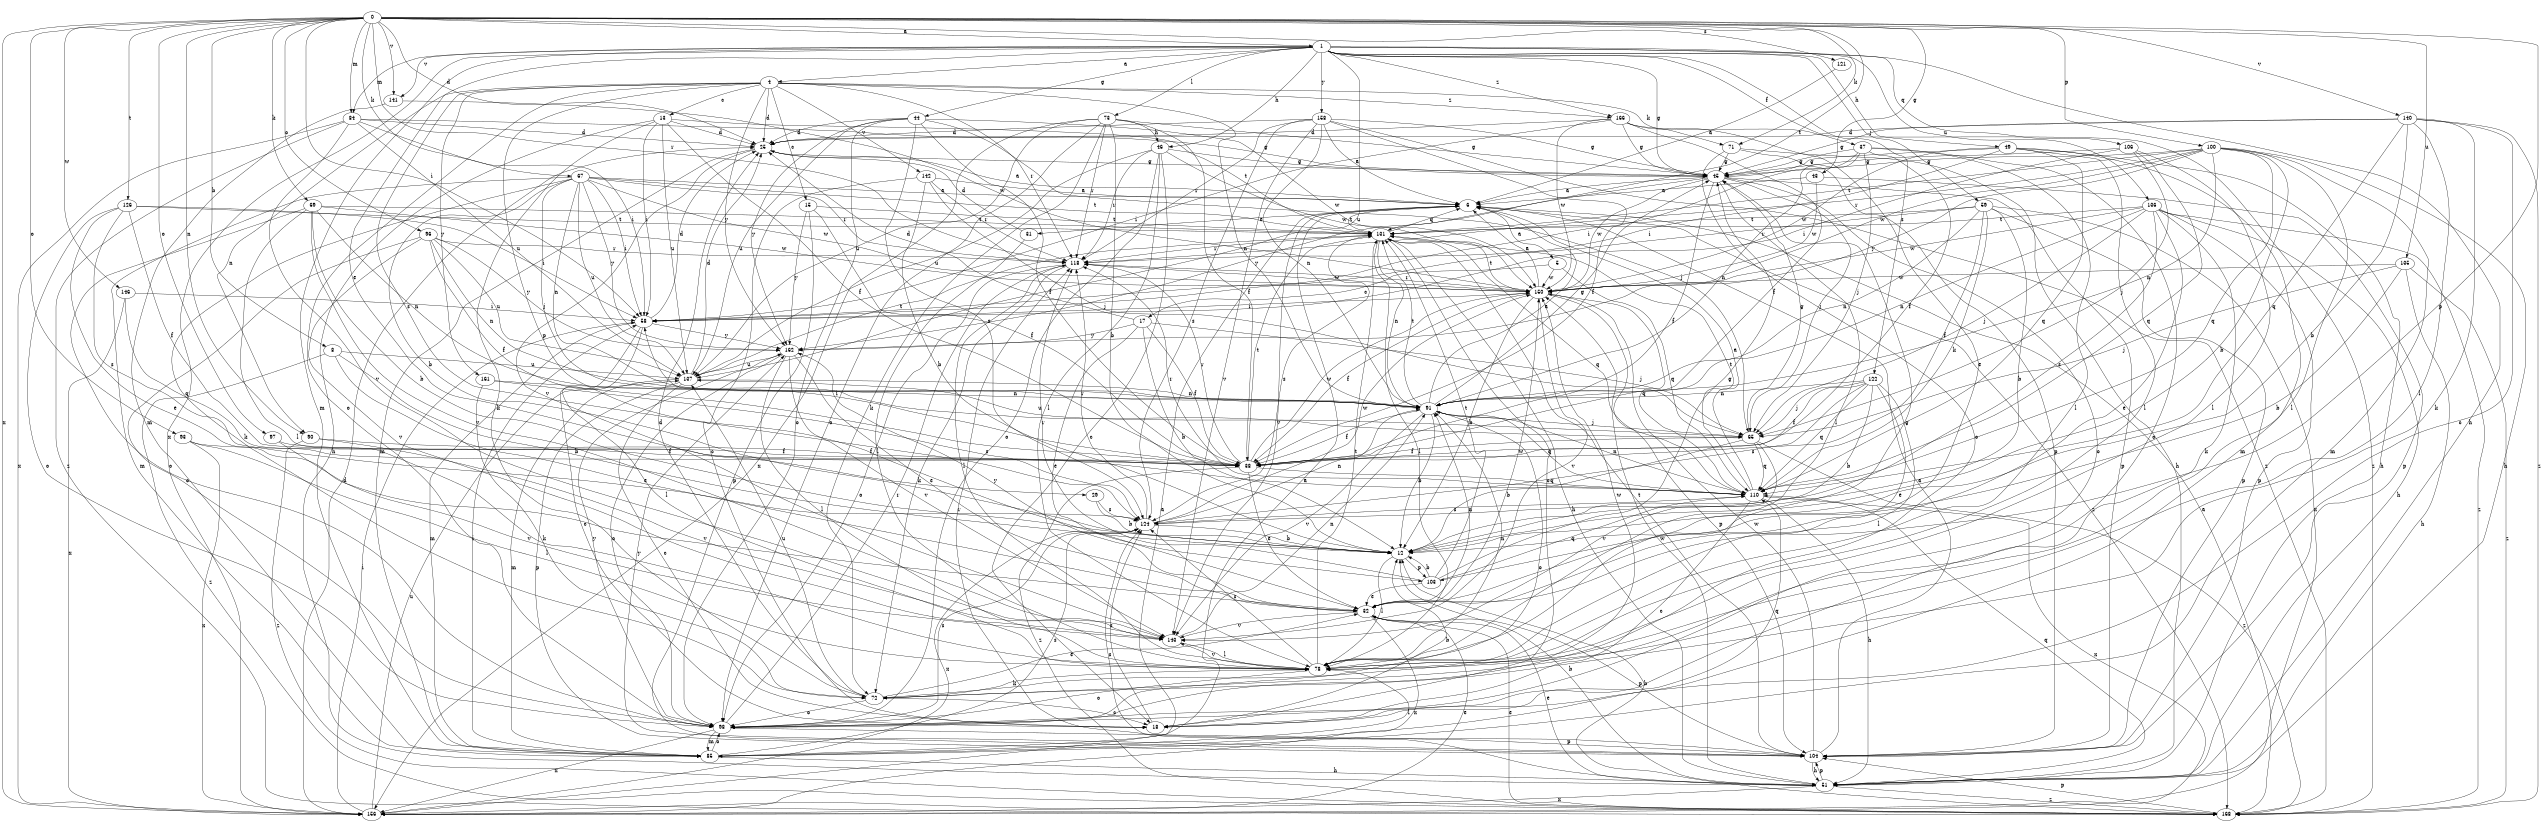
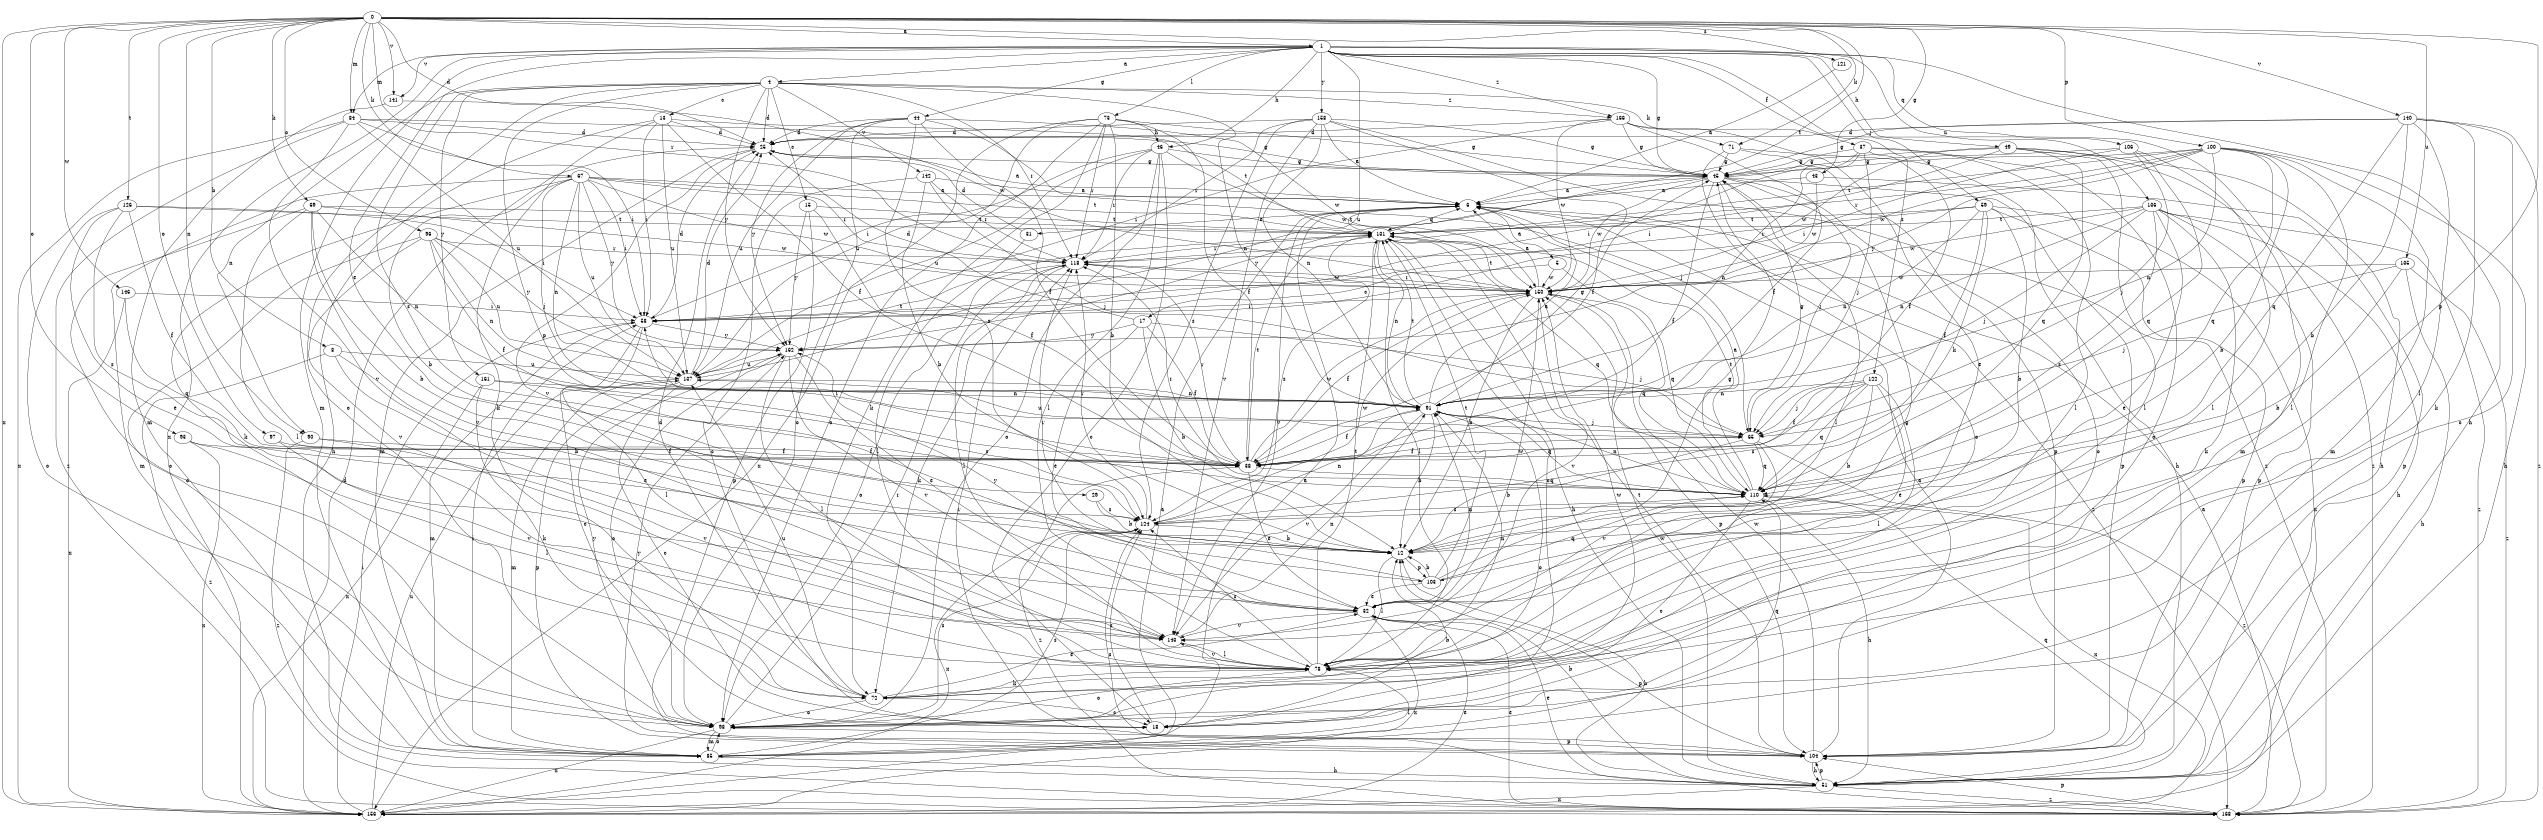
  strict digraph {
    0
    1
    8
    25
    43
    58
    67
    69
    71
    84
    90
    93
    96
    97
    100
    103
    118
    121
    126
    131
    135
    140
    141
    146
    156
    46
    4
    29
    37
    44
    45
    49
    51
    59
    73
    85
    106
    122
    136
    137
    158
    166
    168
    12
    32
    6
    143
    150
    104
    98
    78
    18
    162
    91
    72
    65
    38
    110
    124
    13
    15
    142
    161
    5
    17
    31
    0 -> 1 [label=a]
    0 -> 8 [label=b]
    0 -> 25 [label=d]
    0 -> 43 [label=g]
-   0 -> 58 [label=i]
+   46 -> 58 [label=i]
    0 -> 67 [label=k]
    0 -> 69 [label=k]
    0 -> 71 [label=k]
    0 -> 84 [label=m]
    0 -> 90 [label=n]
    0 -> 93 [label=o]
    0 -> 96 [label=o]
    0 -> 97 [label=o]
    0 -> 100 [label=p]
    0 -> 103 [label=p]
    0 -> 118 [label=r]
    0 -> 121 [label=s]
    0 -> 126 [label=t]
    0 -> 131 [label=t]
    0 -> 135 [label=u]
    0 -> 140 [label=v]
    0 -> 141 [label=v]
    0 -> 146 [label=w]
    0 -> 156 [label=x]
    1 -> 84 [label=m]
    1 -> 141 [label=v]
    1 -> 156 [label=x]
    1 -> 46 [label=h]
    1 -> 4 [label=a]
    1 -> 29 [label=e]
    1 -> 37 [label=f]
    1 -> 44 [label=g]
    1 -> 45 [label=g]
    1 -> 49 [label=h]
    1 -> 51 [label=h]
    1 -> 59 [label=j]
    1 -> 73 [label=l]
    1 -> 85 [label=m]
    1 -> 106 [label=q]
    1 -> 122 [label=s]
    1 -> 136 [label=u]
    1 -> 137 [label=u]
    1 -> 158 [label=y]
    1 -> 166 [label=z]
    8 -> 137 [label=u]
    8 -> 168 [label=z]
    8 -> 12 [label=b]
    8 -> 32 [label=e]
    25 -> 45 [label=g]
    25 -> 85 [label=m]
    25 -> 6 [label=a]
    25 -> 143 [label=v]
    43 -> 6 [label=a]
    43 -> 150 [label=w]
    43 -> 104 [label=p]
    58 -> 25 [label=d]
    58 -> 85 [label=m]
    58 -> 78 [label=l]
    58 -> 18 [label=c]
    58 -> 162 [label=y]
    67 -> 58 [label=i]
    67 -> 118 [label=r]
    67 -> 131 [label=t]
    67 -> 85 [label=m]
    67 -> 137 [label=u]
    67 -> 12 [label=b]
    67 -> 6 [label=a]
    67 -> 150 [label=w]
    67 -> 162 [label=y]
    67 -> 91 [label=n]
    67 -> 72 [label=k]
    67 -> 65 [label=j]
    69 -> 131 [label=t]
    69 -> 12 [label=b]
    69 -> 143 [label=v]
    69 -> 150 [label=w]
    69 -> 98 [label=o]
    69 -> 78 [label=l]
    69 -> 91 [label=n]
    71 -> 45 [label=g]
    71 -> 51 [label=h]
    71 -> 104 [label=p]
    71 -> 98 [label=o]
    84 -> 25 [label=d]
    84 -> 58 [label=i]
    84 -> 156 [label=x]
    84 -> 45 [label=g]
    84 -> 137 [label=u]
    84 -> 168 [label=z]
    84 -> 143 [label=v]
    90 -> 168 [label=z]
    90 -> 143 [label=v]
    90 -> 38 [label=f]
    93 -> 156 [label=x]
    93 -> 78 [label=l]
    93 -> 38 [label=f]
    96 -> 118 [label=r]
    96 -> 137 [label=u]
    96 -> 143 [label=v]
    96 -> 98 [label=o]
    96 -> 162 [label=y]
    96 -> 91 [label=n]
    96 -> 38 [label=f]
    97 -> 143 [label=v]
    97 -> 38 [label=f]
    100 -> 118 [label=r]
    100 -> 131 [label=t]
    100 -> 45 [label=g]
    100 -> 51 [label=h]
    100 -> 85 [label=m]
    100 -> 12 [label=b]
    100 -> 150 [label=w]
    100 -> 78 [label=l]
    100 -> 162 [label=y]
    100 -> 91 [label=n]
    100 -> 110 [label=q]
    103 -> 118 [label=r]
    103 -> 131 [label=t]
    103 -> 45 [label=g]
    103 -> 12 [label=b]
    103 -> 32 [label=e]
    103 -> 110 [label=q]
    118 -> 150 [label=w]
    118 -> 98 [label=o]
    118 -> 78 [label=l]
    118 -> 72 [label=k]
    121 -> 6 [label=a]
    126 -> 58 [label=i]
    126 -> 131 [label=t]
    126 -> 32 [label=e]
    126 -> 98 [label=o]
    126 -> 38 [label=f]
    126 -> 124 [label=s]
    131 -> 118 [label=r]
    131 -> 51 [label=h]
    131 -> 6 [label=q]
    131 -> 78 [label=l]
    131 -> 18 [label=c]
    131 -> 91 [label=n]
    131 -> 110 [label=q]
    131 -> 124 [label=s]
    135 -> 51 [label=h]
    135 -> 168 [label=z]
    135 -> 12 [label=b]
    135 -> 150 [label=w]
    135 -> 65 [label=j]
    140 -> 25 [label=d]
    140 -> 45 [label=g]
    140 -> 168 [label=z]
    140 -> 12 [label=b]
    140 -> 78 [label=l]
    140 -> 18 [label=c]
    140 -> 72 [label=k]
    140 -> 110 [label=q]
    141 -> 85 [label=m]
    141 -> 150 [label=w]
    146 -> 58 [label=i]
    146 -> 156 [label=x]
    146 -> 110 [label=q]
    156 -> 25 [label=d]
    156 -> 58 [label=i]
    156 -> 137 [label=u]
    156 -> 32 [label=e]
    156 -> 6 [label=a]
    46 -> 118 [label=r]
    46 -> 45 [label=g]
    46 -> 137 [label=u]
    46 -> 150 [label=w]
    46 -> 98 [label=o]
    46 -> 78 [label=l]
    46 -> 18 [label=c]
    4 -> 25 [label=d]
    4 -> 71 [label=k]
    4 -> 90 [label=n]
    4 -> 103 [label=p]
    4 -> 118 [label=r]
    4 -> 166 [label=z]
    4 -> 98 [label=o]
    4 -> 162 [label=y]
    4 -> 91 [label=n]
    4 -> 124 [label=s]
    4 -> 13 [label=c]
    4 -> 15 [label=c]
    4 -> 142 [label=v]
    4 -> 161 [label=y]
    29 -> 12 [label=b]
    29 -> 124 [label=s]
    37 -> 58 [label=i]
    37 -> 45 [label=g]
    37 -> 98 [label=o]
    37 -> 78 [label=l]
    37 -> 91 [label=n]
    37 -> 65 [label=j]
    37 -> 38 [label=f]
    44 -> 25 [label=d]
    44 -> 137 [label=u]
    44 -> 150 [label=w]
    44 -> 98 [label=o]
    44 -> 162 [label=y]
    44 -> 65 [label=j]
    44 -> 38 [label=f]
    44 -> 124 [label=s]
    45 -> 6 [label=a]
    45 -> 150 [label=w]
    45 -> 104 [label=p]
    45 -> 98 [label=o]
    45 -> 78 [label=l]
    45 -> 162 [label=y]
    45 -> 65 [label=j]
    45 -> 38 [label=f]
    49 -> 58 [label=i]
    49 -> 45 [label=g]
    49 -> 51 [label=h]
    49 -> 85 [label=m]
    49 -> 150 [label=w]
    49 -> 78 [label=l]
    49 -> 110 [label=q]
    51 -> 156 [label=x]
    51 -> 168 [label=z]
    51 -> 12 [label=b]
    51 -> 32 [label=e]
    51 -> 150 [label=w]
    51 -> 104 [label=p]
    51 -> 110 [label=q]
    51 -> 124 [label=s]
    59 -> 118 [label=r]
    59 -> 131 [label=t]
    59 -> 156 [label=x]
    59 -> 12 [label=b]
    59 -> 104 [label=p]
    59 -> 91 [label=n]
    59 -> 38 [label=f]
    59 -> 110 [label=k]
    73 -> 118 [label=r]
    73 -> 156 [label=x]
    73 -> 46 [label=h]
    73 -> 45 [label=g]
    73 -> 137 [label=u]
    73 -> 12 [label=b]
    73 -> 98 [label=o]
    73 -> 72 [label=k]
    73 -> 38 [label=f]
    85 -> 58 [label=i]
    85 -> 51 [label=h]
    85 -> 6 [label=a]
    85 -> 98 [label=o]
    85 -> 78 [label=l]
    85 -> 124 [label=s]
    106 -> 58 [label=i]
    106 -> 45 [label=g]
    106 -> 78 [label=l]
    106 -> 65 [label=j]
    106 -> 110 [label=q]
    122 -> 12 [label=b]
    122 -> 32 [label=e]
    122 -> 78 [label=l]
    122 -> 91 [label=n]
    122 -> 65 [label=j]
    122 -> 38 [label=f]
    122 -> 110 [label=q]
    122 -> 124 [label=s]
    136 -> 131 [label=t]
    136 -> 51 [label=h]
    136 -> 168 [label=z]
    136 -> 32 [label=e]
    136 -> 150 [label=w]
    136 -> 104 [label=p]
    136 -> 91 [label=n]
    136 -> 72 [label=k]
    136 -> 65 [label=j]
    136 -> 124 [label=s]
    137 -> 25 [label=d]
    137 -> 131 [label=t]
    137 -> 85 [label=m]
    137 -> 104 [label=p]
    137 -> 18 [label=c]
    137 -> 91 [label=n]
    158 -> 25 [label=d]
    158 -> 118 [label=r]
    158 -> 45 [label=g]
    158 -> 168 [label=z]
    158 -> 6 [label=a]
    158 -> 143 [label=v]
    158 -> 91 [label=n]
    158 -> 38 [label=f]
    158 -> 124 [label=s]
    166 -> 25 [label=d]
    166 -> 58 [label=i]
    166 -> 45 [label=g]
    166 -> 168 [label=z]
    166 -> 32 [label=e]
    166 -> 150 [label=w]
    166 -> 38 [label=f]
    168 -> 12 [label=b]
    168 -> 32 [label=e]
    168 -> 6 [label=a]
    168 -> 104 [label=p]
    12 -> 103 [label=p]
    12 -> 78 [label=l]
    32 -> 156 [label=x]
    32 -> 143 [label=v]
    32 -> 150 [label=w]
    32 -> 104 [label=p]
    32 -> 162 [label=y]
    32 -> 91 [label=n]
    6 -> 131 [label=t]
    6 -> 168 [label=z]
    6 -> 143 [label=v]
    6 -> 5 [label=a]
    6 -> 31 [label=e]
    143 -> 78 [label=l]
    143 -> 91 [label=n]
    150 -> 58 [label=i]
    150 -> 118 [label=r]
    150 -> 131 [label=t]
    150 -> 12 [label=b]
    150 -> 6 [label=a]
    150 -> 143 [label=v]
    150 -> 104 [label=p]
    150 -> 38 [label=f]
    150 -> 110 [label=q]
    104 -> 118 [label=r]
    104 -> 131 [label=t]
    104 -> 51 [label=h]
    104 -> 6 [label=a]
    104 -> 150 [label=w]
    104 -> 162 [label=y]
    98 -> 118 [label=r]
    98 -> 156 [label=x]
    98 -> 85 [label=m]
    98 -> 104 [label=p]
    98 -> 162 [label=y]
    98 -> 124 [label=s]
    78 -> 131 [label=t]
    78 -> 45 [label=g]
    78 -> 143 [label=v]
    78 -> 98 [label=o]
    78 -> 91 [label=n]
    78 -> 72 [label=k]
    78 -> 124 [label=s]
    18 -> 12 [label=b]
    18 -> 110 [label=q]
    18 -> 124 [label=s]
    162 -> 137 [label=u]
    162 -> 32 [label=e]
    162 -> 143 [label=v]
    162 -> 98 [label=o]
    162 -> 78 [label=l]
    91 -> 131 [label=t]
    91 -> 45 [label=g]
    91 -> 12 [label=b]
    91 -> 6 [label=a]
    91 -> 143 [label=v]
    91 -> 98 [label=o]
    91 -> 65 [label=j]
    91 -> 38 [label=f]
    91 -> 110 [label=q]
    72 -> 25 [label=d]
    72 -> 137 [label=u]
    72 -> 32 [label=e]
    72 -> 150 [label=w]
    72 -> 98 [label=o]
    72 -> 18 [label=c]
    65 -> 45 [label=g]
    65 -> 137 [label=u]
    65 -> 168 [label=z]
    65 -> 12 [label=b]
    65 -> 143 [label=v]
    65 -> 38 [label=f]
    65 -> 110 [label=q]
    38 -> 58 [label=i]
    38 -> 118 [label=r]
    38 -> 131 [label=t]
    38 -> 168 [label=z]
    38 -> 32 [label=e]
    38 -> 150 [label=w]
    38 -> 110 [label=q]
    110 -> 118 [label=r]
    110 -> 131 [label=t]
    110 -> 156 [label=x]
    110 -> 51 [label=h]
    110 -> 6 [label=a]
    110 -> 18 [label=c]
    110 -> 91 [label=n]
    110 -> 124 [label=s]
    124 -> 118 [label=r]
    124 -> 156 [label=x]
    124 -> 12 [label=b]
    124 -> 150 [label=w]
    124 -> 91 [label=n]
    13 -> 25 [label=d]
    13 -> 58 [label=i]
    13 -> 131 [label=t]
    13 -> 51 [label=h]
    13 -> 137 [label=u]
    13 -> 72 [label=k]
    13 -> 38 [label=f]
    15 -> 131 [label=t]
    15 -> 104 [label=p]
    15 -> 162 [label=y]
    15 -> 38 [label=f]
    142 -> 118 [label=r]
    142 -> 12 [label=b]
    142 -> 6 [label=a]
    142 -> 18 [label=c]
    142 -> 65 [label=j]
+   161 -> 156 [label=x]
    161 -> 91 [label=n]
    161 -> 72 [label=k]
    161 -> 124 [label=s]
    5 -> 150 [label=w]
    5 -> 110 [label=q]
    5 -> 17 [label=c]
    17 -> 25 [label=d]
    17 -> 12 [label=b]
    17 -> 32 [label=e]
    17 -> 162 [label=y]
    17 -> 65 [label=j]
    17 -> 38 [label=f]
    31 -> 25 [label=d]
    31 -> 78 [label=l]
  }
